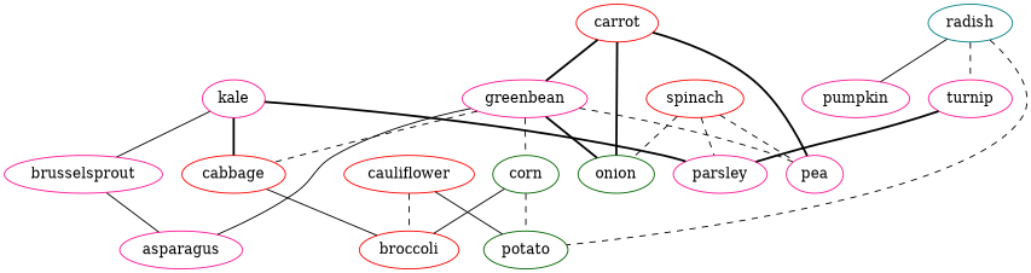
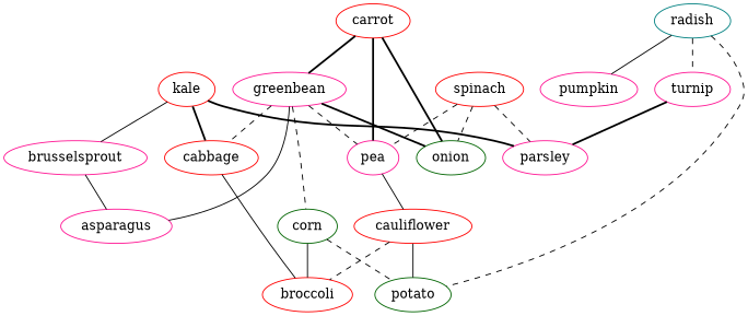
  strict graph {
    node [color=deeppink]
    edge [style=dashed weight=1]
-   kale
+   kale [color=red]
    parsley
    cabbage [color=red]
    brusselsprout
    spinach [color=red]
    pea
    onion [color=darkgreen]
    broccoli [color=red]
    asparagus
    radish [color=teal]
    turnip
    pumpkin
    potato [color=darkgreen]
    carrot [color=red]
    greenbean
    corn [color=darkgreen]
    cauliflower [color=red]
    kale -- parsley [style=bold]
    kale -- cabbage [style=bold]
    kale -- brusselsprout [style=solid]
    cabbage -- broccoli [style=solid]
    brusselsprout -- asparagus [style=solid]
    spinach -- parsley
    spinach -- pea
    spinach -- onion
+   pea -- cauliflower [style=solid]
    radish -- turnip
    radish -- pumpkin [style=solid]
    radish -- potato
    turnip -- parsley [style=bold]
    carrot -- pea [style=bold]
    carrot -- onion [style=bold]
    carrot -- greenbean [style=bold]
    greenbean -- cabbage
    greenbean -- pea
    greenbean -- onion [style=bold]
    greenbean -- asparagus [style=solid]
    greenbean -- corn
    corn -- broccoli [style=solid]
    corn -- potato
    cauliflower -- broccoli
    cauliflower -- potato [style=solid]
  }
